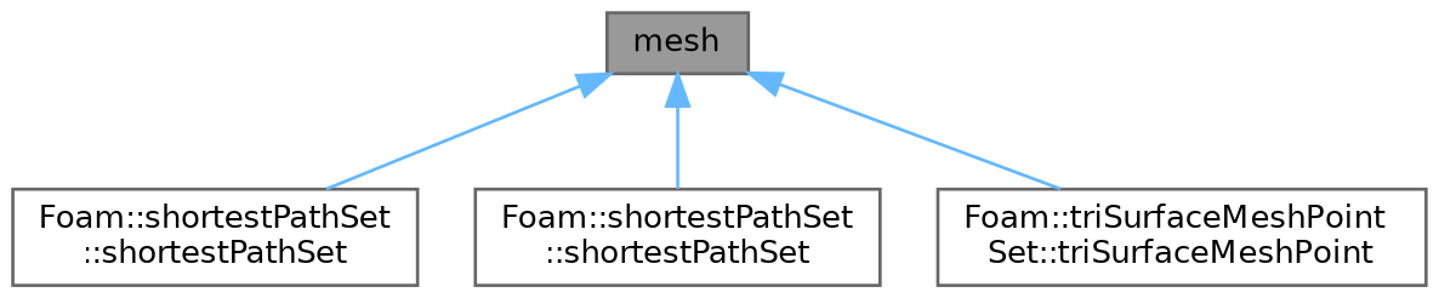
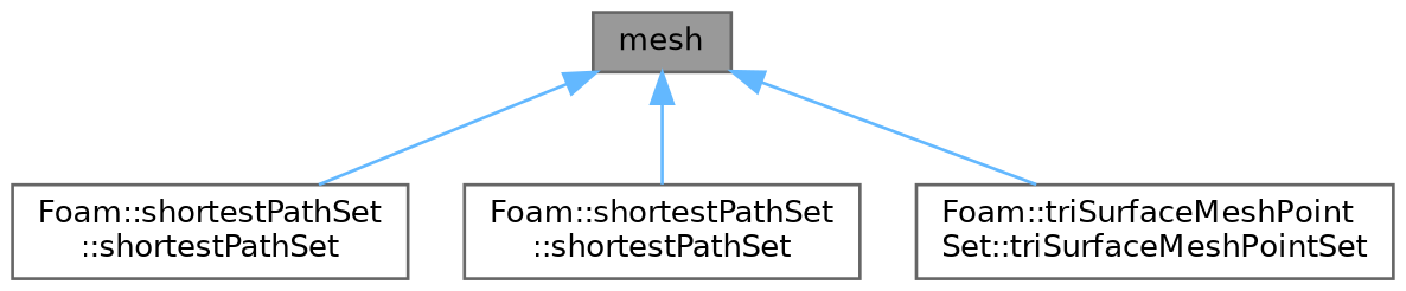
  digraph {
    rankdir=TB
    node [color=grey40 fillcolor=white fontname=Helvetica fontsize=10 shape=box style=filled]
    edge [color=steelblue1 dir=back fontname=Helvetica fontsize=10 labelfontname=Helvetica labelfontsize=10 style=solid]
    n1 [color=gray40 fillcolor=grey60 fontcolor=black height=0.2 label=mesh width=0.4]
    n2 [height=0.2 label="Foam::shortestPathSet\l::shortestPathSet" width=0.4]
    n3 [height=0.2 label="Foam::shortestPathSet\l::shortestPathSet" width=0.4]
-   n4 [height=0.2 label="Foam::triSurfaceMeshPoint\lSet::triSurfaceMeshPoint" width=0.4]
+   n4 [height=0.2 label="Foam::triSurfaceMeshPoint\lSet::triSurfaceMeshPointSet" width=0.4]
    n1 -> n2
    n1 -> n3
    n1 -> n4
  }
